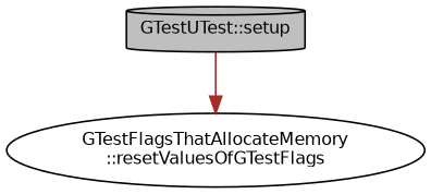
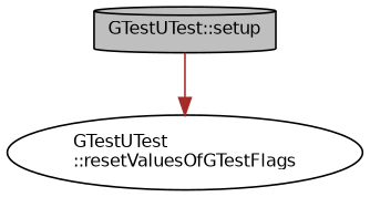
  digraph {
    rankdir=TB
    node [color=black fontname=Helvetica fontsize=10 style=filled]
    n1 [fillcolor=grey75 fontcolor=black height=0.2 label="GTestUTest::setup" shape=cylinder width=0.4]
-   n2 [fillcolor=white height=0.2 label="GTestFlagsThatAllocateMemory\l::resetValuesOfGTestFlags" shape=ellipse width=0.4]
+   n2 [fillcolor=white height=0.2 label="GTestUTest\l::resetValuesOfGTestFlags" shape=ellipse width=0.4]
    n1 -> n2 [color=brown fontname=Helvetica fontsize=10 labelfontname=Helvetica labelfontsize=10 style=solid]
  }
